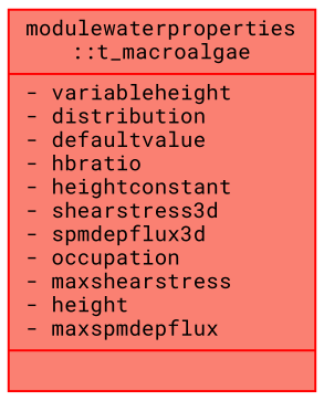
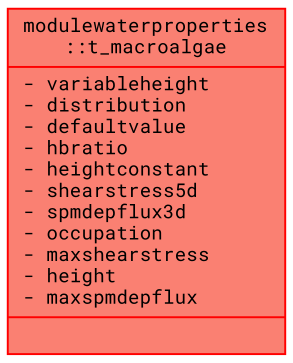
  digraph {
    fontname="Roboto Mono"
-   n1 [color=red fillcolor=salmon fontcolor=black fontname="Roboto Mono" fontsize=10 height=0.2 label="{modulewaterproperties\l::t_macroalgae\n|- variableheight\l- distribution\l- defaultvalue\l- hbratio\l- heightconstant\l- shearstress3d\l- spmdepflux3d\l- occupation\l- maxshearstress\l- height\l- maxspmdepflux\l|}" shape=record style=filled width=0.4]
+   n1 [color=red fillcolor=salmon fontcolor=black fontname="Roboto Mono" fontsize=10 height=0.2 label="{modulewaterproperties\l::t_macroalgae\n|- variableheight\l- distribution\l- defaultvalue\l- hbratio\l- heightconstant\l- shearstress5d\l- spmdepflux3d\l- occupation\l- maxshearstress\l- height\l- maxspmdepflux\l|}" shape=record style=filled width=0.4]
  }
